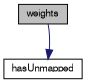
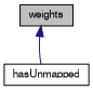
  digraph {
    rankdir=TB
    node [color=black fontname=FreeSans fontsize=10 shape=record]
    n1 [fillcolor=grey75 fontcolor=black height=0.2 label=weights style=filled width=0.4]
    n2 [height=0.2 label=hasUnmapped width=0.4]
-   n2 -> n1 [color=midnightblue dir=back fontname=FreeSans fontsize=10 labelfontname=FreeSans labelfontsize=10 style=solid]
+   n1 -> n2 [color=midnightblue dir=back fontname=FreeSans fontsize=10 labelfontname=FreeSans labelfontsize=10 style=solid]
  }
